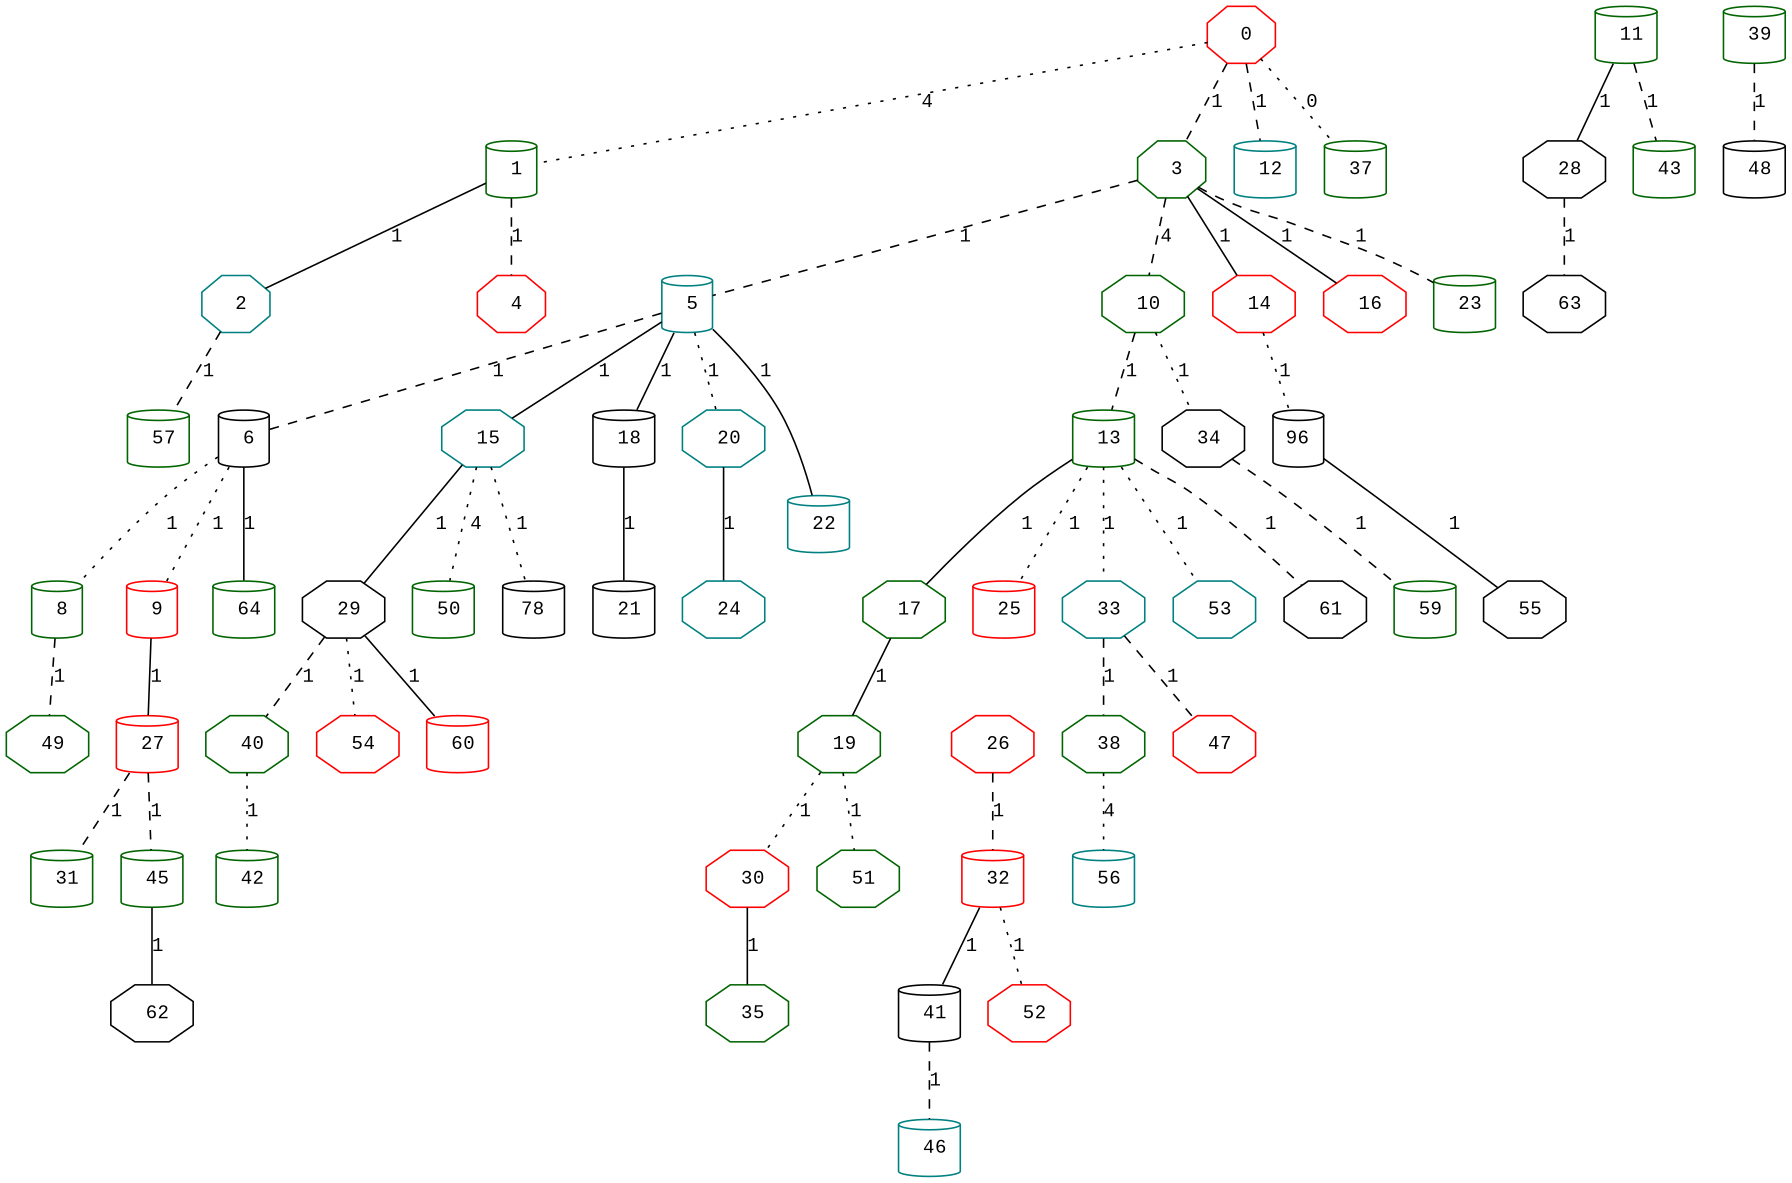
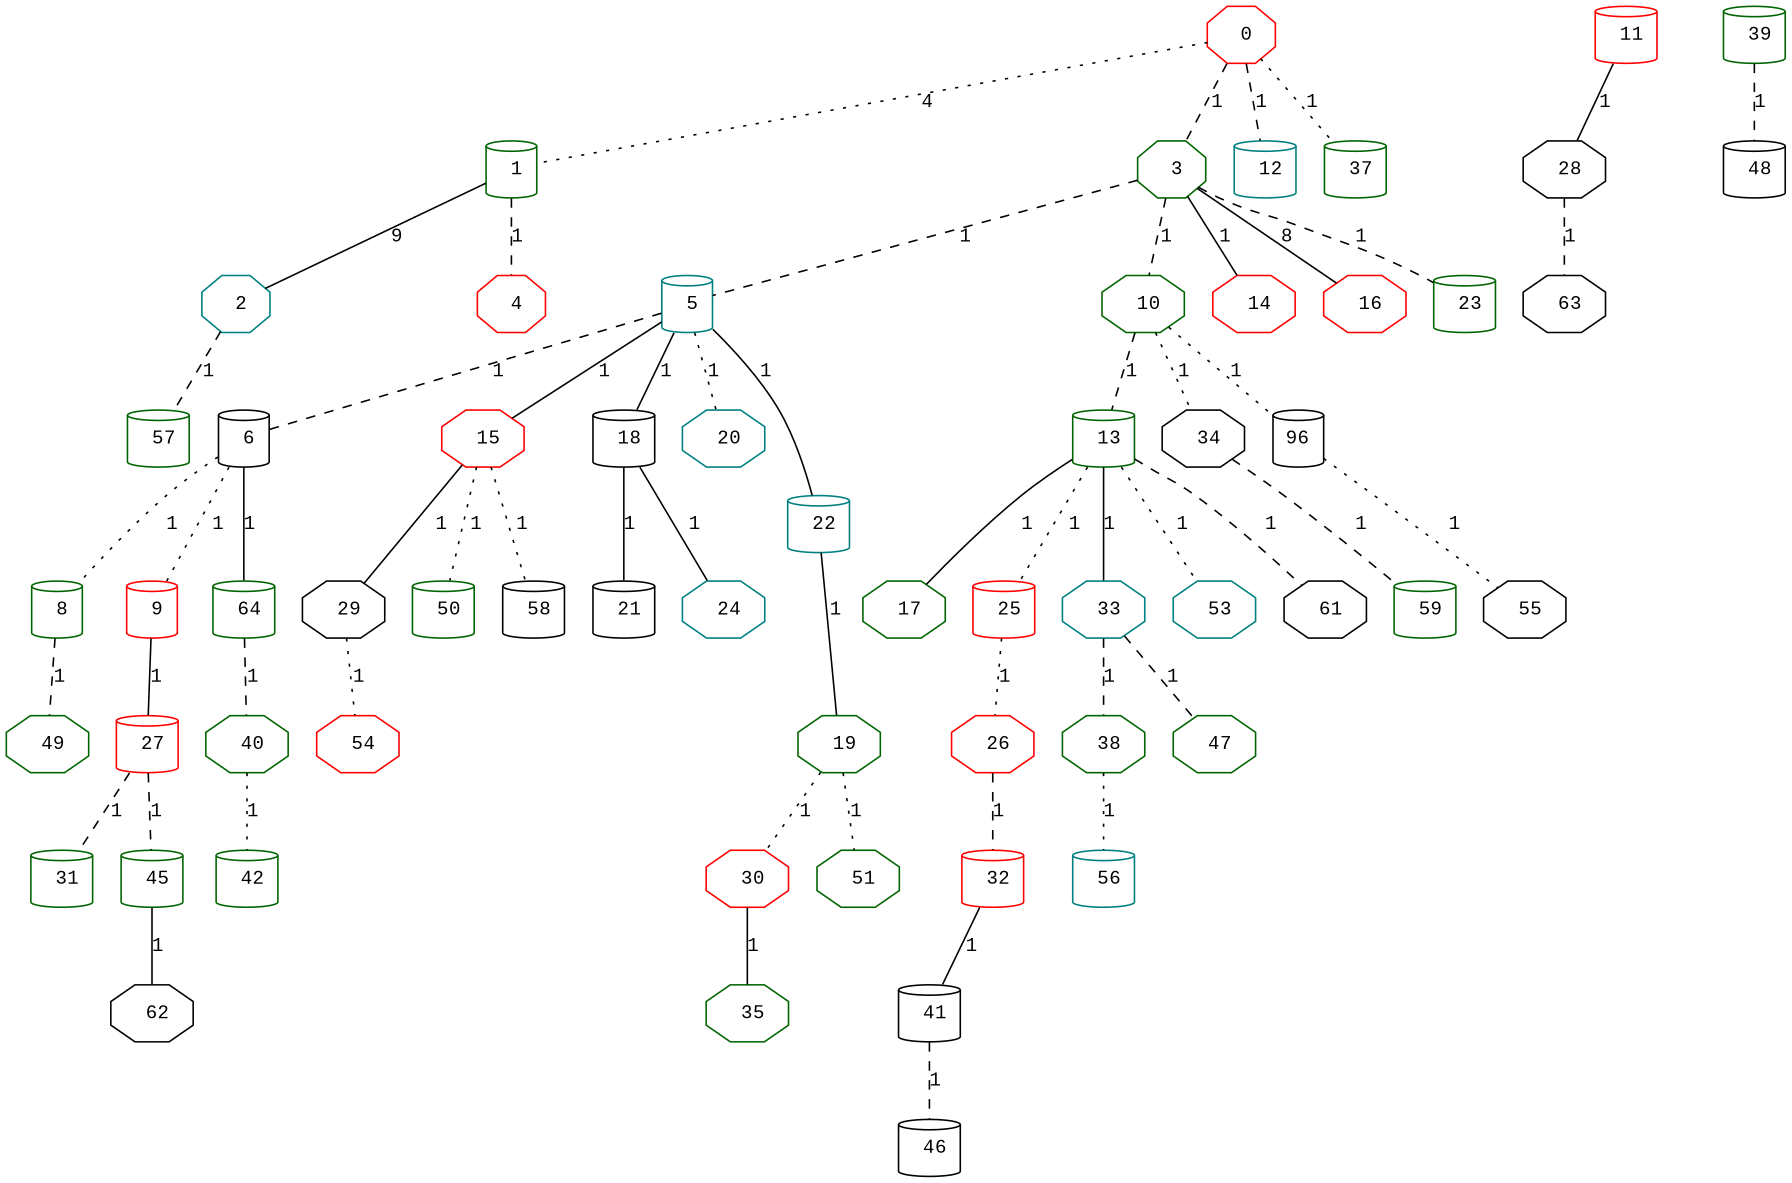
  graph {
    fixedsize="true;"
    fontname="Liberation Mono"
    node [color=darkgreen fontname="Liberation Mono" fontsize=12 hight=.12 shape=cylinder]
    edge [fontname="Liberation Mono" fontsize=12 style=dashed]
    n1 [color=red label=" 0" shape=octagon width=.12]
    n2 [label=" 1" width=.12]
    n3 [label=" 3" shape=octagon width=.12]
    n4 [color=teal label=" 12" width=.12]
    n5 [label=" 37" width=.12]
    n6 [color=teal label=" 2" shape=octagon width=.12]
    n7 [color=red label=" 4" shape=octagon width=.12]
    n8 [color=teal label=" 5" width=.12]
    n9 [label=" 10" shape=octagon width=.12]
    n10 [color=red label=" 14" shape=octagon width=.12]
    n11 [color=red label=" 16" shape=octagon width=.12]
    n12 [label=" 23" width=.12]
    n13 [label=" 57" width=.12]
    n14 [color=black label=" 6" width=.12]
-   n15 [color=teal label=" 15" shape=octagon width=.12]
+   n15 [color=red label=" 15" shape=octagon width=.12]
    n16 [color=black label=" 18" width=.12]
    n17 [color=teal label=" 20" shape=octagon width=.12]
    n18 [color=teal label=" 22" width=.12]
    n19 [label=" 13" width=.12]
    n20 [color=black label=" 34" shape=octagon width=.12]
    n21 [color=black label=96 width=.12]
    n22 [label=" 8" width=.12]
    n23 [color=red label=" 9" width=.12]
    n24 [label=" 64" width=.12]
    n25 [color=black label=" 29" shape=octagon width=.12]
    n26 [label=" 50" width=.12]
-   n27 [color=black label=78 width=.12]
+   n27 [color=black label=" 58" width=.12]
    n28 [color=black label=" 21" width=.12]
    n29 [color=teal label=" 24" shape=octagon width=.12]
    n30 [label=" 49" shape=octagon width=.12]
    n31 [color=red label=" 27" width=.12]
-   n32 [label=" 11" width=.12]
+   n32 [color=red label=" 11" width=.12]
    n33 [color=black label=" 28" shape=octagon width=.12]
-   n34 [label=" 43" width=.12]
    n35 [label=" 39" width=.12]
    n36 [color=black label=" 48" width=.12]
    n37 [label=" 31" width=.12]
    n38 [label=" 45" width=.12]
    n39 [label=" 17" shape=octagon width=.12]
    n40 [color=red label=" 25" width=.12]
    n41 [color=teal label=" 33" shape=octagon width=.12]
    n42 [color=teal label=" 53" shape=octagon width=.12]
    n43 [color=black label=" 61" shape=octagon width=.12]
    n44 [label=" 59" width=.12]
    n45 [color=black label=" 63" shape=octagon width=.12]
    n46 [label=" 19" shape=octagon width=.12]
    n47 [color=red label=" 26" shape=octagon width=.12]
    n48 [label=" 38" shape=octagon width=.12]
-   n49 [color=red label=" 47" shape=octagon width=.12]
+   n49 [label=" 47" shape=octagon width=.12]
    n50 [color=black label=" 55" shape=octagon width=.12]
    n51 [label=" 40" shape=octagon width=.12]
    n52 [color=red label=" 54" shape=octagon width=.12]
-   n53 [color=red label=" 60" width=.12]
    n54 [color=red label=" 30" shape=octagon width=.12]
    n55 [label=" 51" shape=octagon width=.12]
    n56 [label=" 35" shape=octagon width=.12]
    n57 [color=red label=" 32" width=.12]
    n58 [color=black label=" 41" width=.12]
-   n59 [color=red label=" 52" shape=octagon width=.12]
    n60 [color=black label=" 62" shape=octagon width=.12]
    n61 [label=" 42" width=.12]
-   n62 [color=teal label=" 46" width=.12]
+   n62 [color=black label=" 46" width=.12]
    n63 [color=teal label=" 56" width=.12]
    n1 -- n2 [label=4 style=dotted]
    n1 -- n3 [label=1]
    n1 -- n4 [label=1]
-   n1 -- n5 [label=0 style=dotted]
-   n2 -- n6 [label=1 style=solid]
+   n1 -- n5 [label=1 style=dotted]
+   n2 -- n6 [label=9 style=solid]
    n2 -- n7 [label=1]
    n3 -- n8 [label=1]
-   n3 -- n9 [label=4]
+   n3 -- n9 [label=1]
    n3 -- n10 [label=1 style=solid]
-   n3 -- n11 [label=1 style=solid]
+   n3 -- n11 [label=8 style=solid]
    n3 -- n12 [label=1]
    n6 -- n13 [label=1]
    n8 -- n14 [label=1]
    n8 -- n15 [label=1 style=solid]
    n8 -- n16 [label=1 style=solid]
    n8 -- n17 [label=1 style=dotted]
    n8 -- n18 [label=1 style=solid]
    n9 -- n19 [label=1]
    n9 -- n20 [label=1 style=dotted]
-   n10 -- n21 [label=1 style=dotted]
+   n9 -- n21 [label=1 style=dotted]
    n14 -- n22 [label=1 style=dotted]
    n14 -- n23 [label=1 style=dotted]
    n14 -- n24 [label=1 style=solid]
    n15 -- n25 [label=1 style=solid]
-   n15 -- n26 [label=4 style=dotted]
+   n15 -- n26 [label=1 style=dotted]
    n15 -- n27 [label=1 style=dotted]
    n16 -- n28 [label=1 style=solid]
-   n17 -- n29 [label=1 style=solid]
+   n16 -- n29 [label=1 style=solid]
    n19 -- n39 [label=1 style=solid]
    n19 -- n40 [label=1 style=dotted]
-   n19 -- n41 [label=1 style=dotted]
+   n19 -- n41 [label=1 style=solid]
    n19 -- n42 [label=1 style=dotted]
    n19 -- n43 [label=1]
    n20 -- n44 [label=1]
-   n21 -- n50 [label=1 style=solid]
+   n21 -- n50 [label=1 style=dotted]
    n22 -- n30 [label=1]
    n23 -- n31 [label=1 style=solid]
-   n25 -- n51 [label=1]
+   n24 -- n51 [label=1]
    n25 -- n52 [label=1 style=dotted]
-   n25 -- n53 [label=1 style=solid]
    n31 -- n37 [label=1]
    n31 -- n38 [label=1]
    n32 -- n33 [label=1 style=solid]
-   n32 -- n34 [label=1]
    n33 -- n45 [label=1]
    n35 -- n36 [label=1]
    n38 -- n60 [label=1 style=solid]
-   n39 -- n46 [label=1 style=solid]
+   n18 -- n46 [label=1 style=solid]
+   n40 -- n47 [label=1 style=dotted]
    n41 -- n48 [label=1]
    n41 -- n49 [label=1]
    n46 -- n54 [label=1 style=dotted]
    n46 -- n55 [label=1 style=dotted]
    n47 -- n57 [label=1]
-   n48 -- n63 [label=4 style=dotted]
+   n48 -- n63 [label=1 style=dotted]
    n51 -- n61 [label=1 style=dotted]
    n54 -- n56 [label=1 style=solid]
    n57 -- n58 [label=1 style=solid]
-   n57 -- n59 [label=1 style=dotted]
    n58 -- n62 [label=1]
  }
